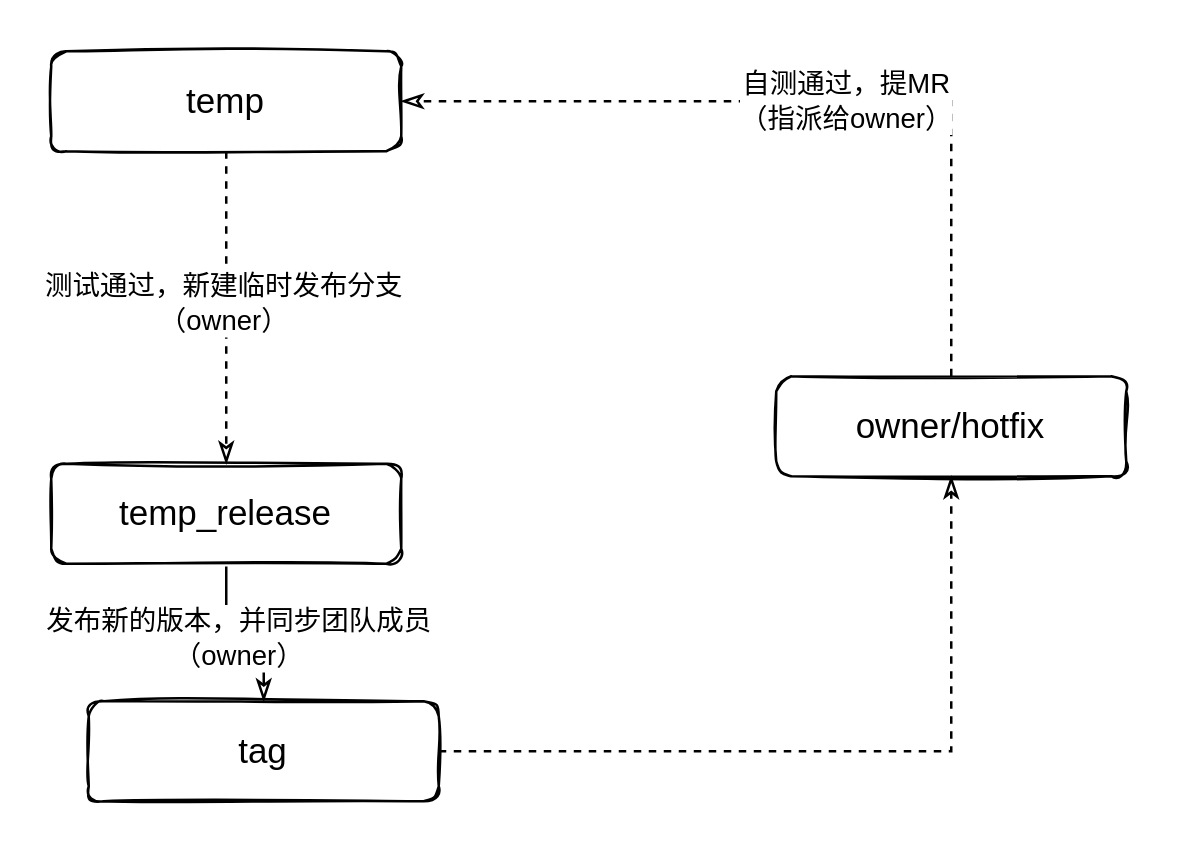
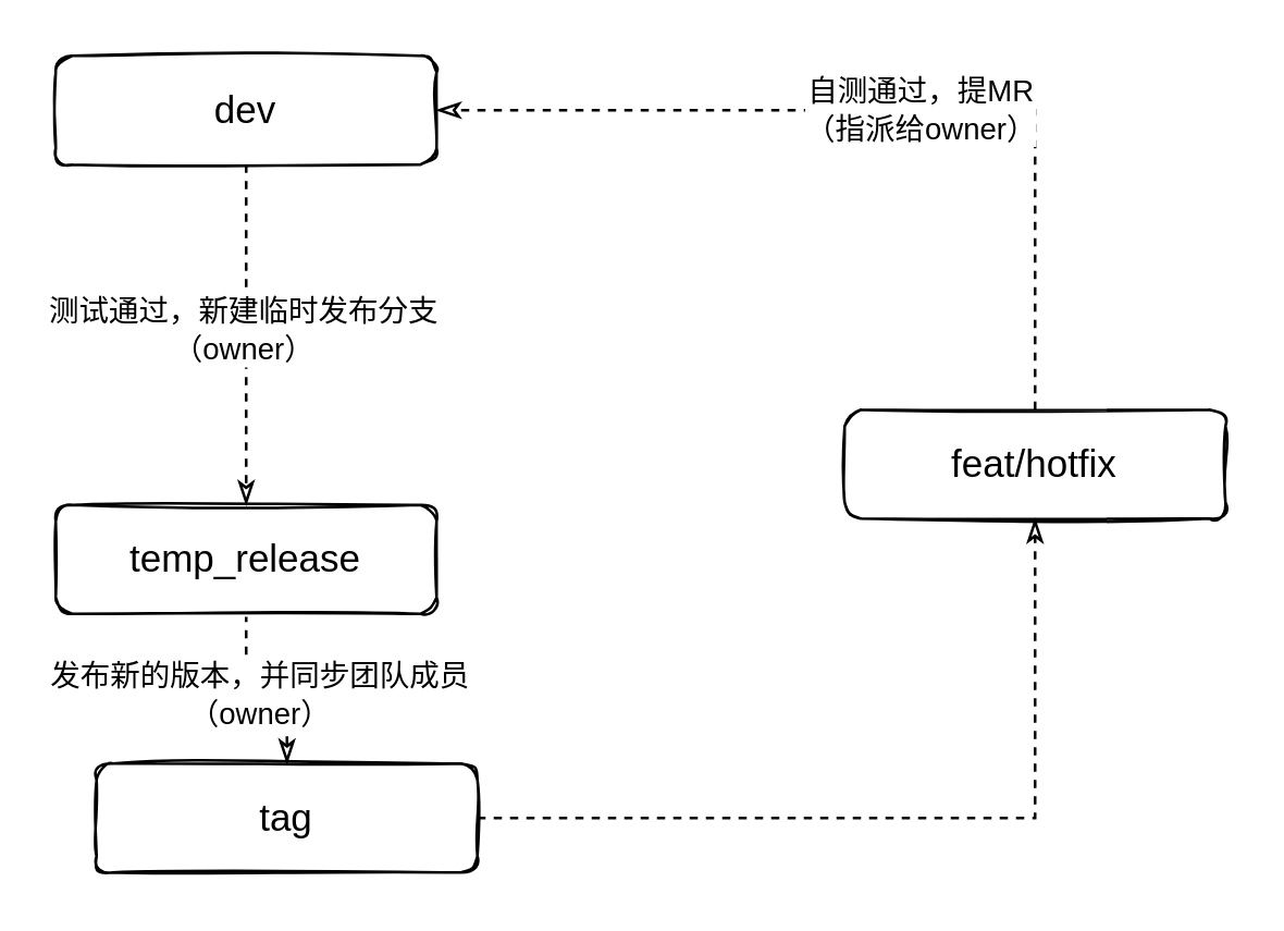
  <mxCell id="0" />
  <mxCell id="1" parent="0" />
- <mxCell id="2" style="edgeStyle=orthogonalEdgeStyle;rounded=0;orthogonalLoop=1;jettySize=auto;html=1;exitX=0.5;exitY=1;exitDx=0;exitDy=0;entryX=0.5;entryY=0;entryDx=0;entryDy=0;dashed=0;endArrow=classicThin;endFill=0;" edge="1" parent="1" source="4" target="9"><mxGeometry relative="1" as="geometry" /></mxCell>
+ <mxCell id="2" style="edgeStyle=orthogonalEdgeStyle;rounded=0;orthogonalLoop=1;jettySize=auto;html=1;exitX=0.5;exitY=1;exitDx=0;exitDy=0;entryX=0.5;entryY=0;entryDx=0;entryDy=0;dashed=1;endArrow=classicThin;endFill=0;" edge="1" parent="1" source="4" target="9"><mxGeometry relative="1" as="geometry" /></mxCell>
  <mxCell id="3" value="发布新的版本，并同步团队成员&lt;br&gt;（owner）" style="edgeLabel;html=1;align=center;verticalAlign=middle;resizable=0;points=[];" vertex="1" connectable="0" parent="2"><mxGeometry x="-0.1" y="-2" relative="1" as="geometry"><mxPoint as="offset" /></mxGeometry></mxCell>
  <mxCell id="4" value="&lt;font style=&quot;font-size: 14px&quot;&gt;temp_release&lt;/font&gt;" style="rounded=1;whiteSpace=wrap;html=1;shadow=0;sketch=1;" vertex="1" parent="1"><mxGeometry x="20" y="185" width="140" height="40" as="geometry" /></mxCell>
  <mxCell id="5" style="edgeStyle=orthogonalEdgeStyle;rounded=0;orthogonalLoop=1;jettySize=auto;html=1;exitX=0.5;exitY=1;exitDx=0;exitDy=0;entryX=0.5;entryY=0;entryDx=0;entryDy=0;endArrow=classicThin;endFill=0;dashed=1;" edge="1" parent="1" source="7" target="4"><mxGeometry relative="1" as="geometry" /></mxCell>
  <mxCell id="6" value="测试通过，新建临时发布分支&lt;br&gt;（owner）" style="edgeLabel;html=1;align=center;verticalAlign=middle;resizable=0;points=[];" vertex="1" connectable="0" parent="5"><mxGeometry x="-0.033" y="-2" relative="1" as="geometry"><mxPoint as="offset" /></mxGeometry></mxCell>
- <mxCell id="7" value="&lt;font style=&quot;font-size: 14px&quot;&gt;temp&lt;/font&gt;" style="rounded=1;whiteSpace=wrap;html=1;shadow=0;sketch=1;" vertex="1" parent="1"><mxGeometry x="20" y="20" width="140" height="40" as="geometry" /></mxCell>
+ <mxCell id="7" value="&lt;font style=&quot;font-size: 14px&quot;&gt;dev&lt;/font&gt;" style="rounded=1;whiteSpace=wrap;html=1;shadow=0;sketch=1;" vertex="1" parent="1"><mxGeometry x="20" y="20" width="140" height="40" as="geometry" /></mxCell>
  <mxCell id="8" style="edgeStyle=orthogonalEdgeStyle;rounded=0;orthogonalLoop=1;jettySize=auto;html=1;exitX=1;exitY=0.5;exitDx=0;exitDy=0;entryX=0.5;entryY=1;entryDx=0;entryDy=0;dashed=1;endArrow=classicThin;endFill=0;" edge="1" parent="1" source="9" target="12"><mxGeometry relative="1" as="geometry" /></mxCell>
  <mxCell id="9" value="&lt;font style=&quot;font-size: 14px&quot;&gt;tag&lt;/font&gt;" style="rounded=1;whiteSpace=wrap;html=1;shadow=0;sketch=1;" vertex="1" parent="1"><mxGeometry x="35" y="280" width="140" height="40" as="geometry" /></mxCell>
  <mxCell id="10" style="edgeStyle=orthogonalEdgeStyle;rounded=0;orthogonalLoop=1;jettySize=auto;html=1;exitX=0.5;exitY=0;exitDx=0;exitDy=0;entryX=1;entryY=0.5;entryDx=0;entryDy=0;dashed=1;endArrow=classicThin;endFill=0;" edge="1" parent="1" source="12" target="7"><mxGeometry relative="1" as="geometry" /></mxCell>
  <mxCell id="11" value="自测通过，提MR&lt;br&gt;（指派给owner）" style="edgeLabel;html=1;align=center;verticalAlign=middle;resizable=0;points=[];" vertex="1" connectable="0" parent="10"><mxGeometry x="-0.073" y="-1" relative="1" as="geometry"><mxPoint as="offset" /></mxGeometry></mxCell>
- <mxCell id="12" value="&lt;span style=&quot;font-size: 14px&quot;&gt;owner/hotfix&lt;/span&gt;" style="rounded=1;whiteSpace=wrap;html=1;shadow=0;sketch=1;" vertex="1" parent="1"><mxGeometry x="310" y="150" width="140" height="40" as="geometry" /></mxCell>
+ <mxCell id="12" value="&lt;span style=&quot;font-size: 14px&quot;&gt;feat/hotfix&lt;/span&gt;" style="rounded=1;whiteSpace=wrap;html=1;shadow=0;sketch=1;" vertex="1" parent="1"><mxGeometry x="310" y="150" width="140" height="40" as="geometry" /></mxCell>
